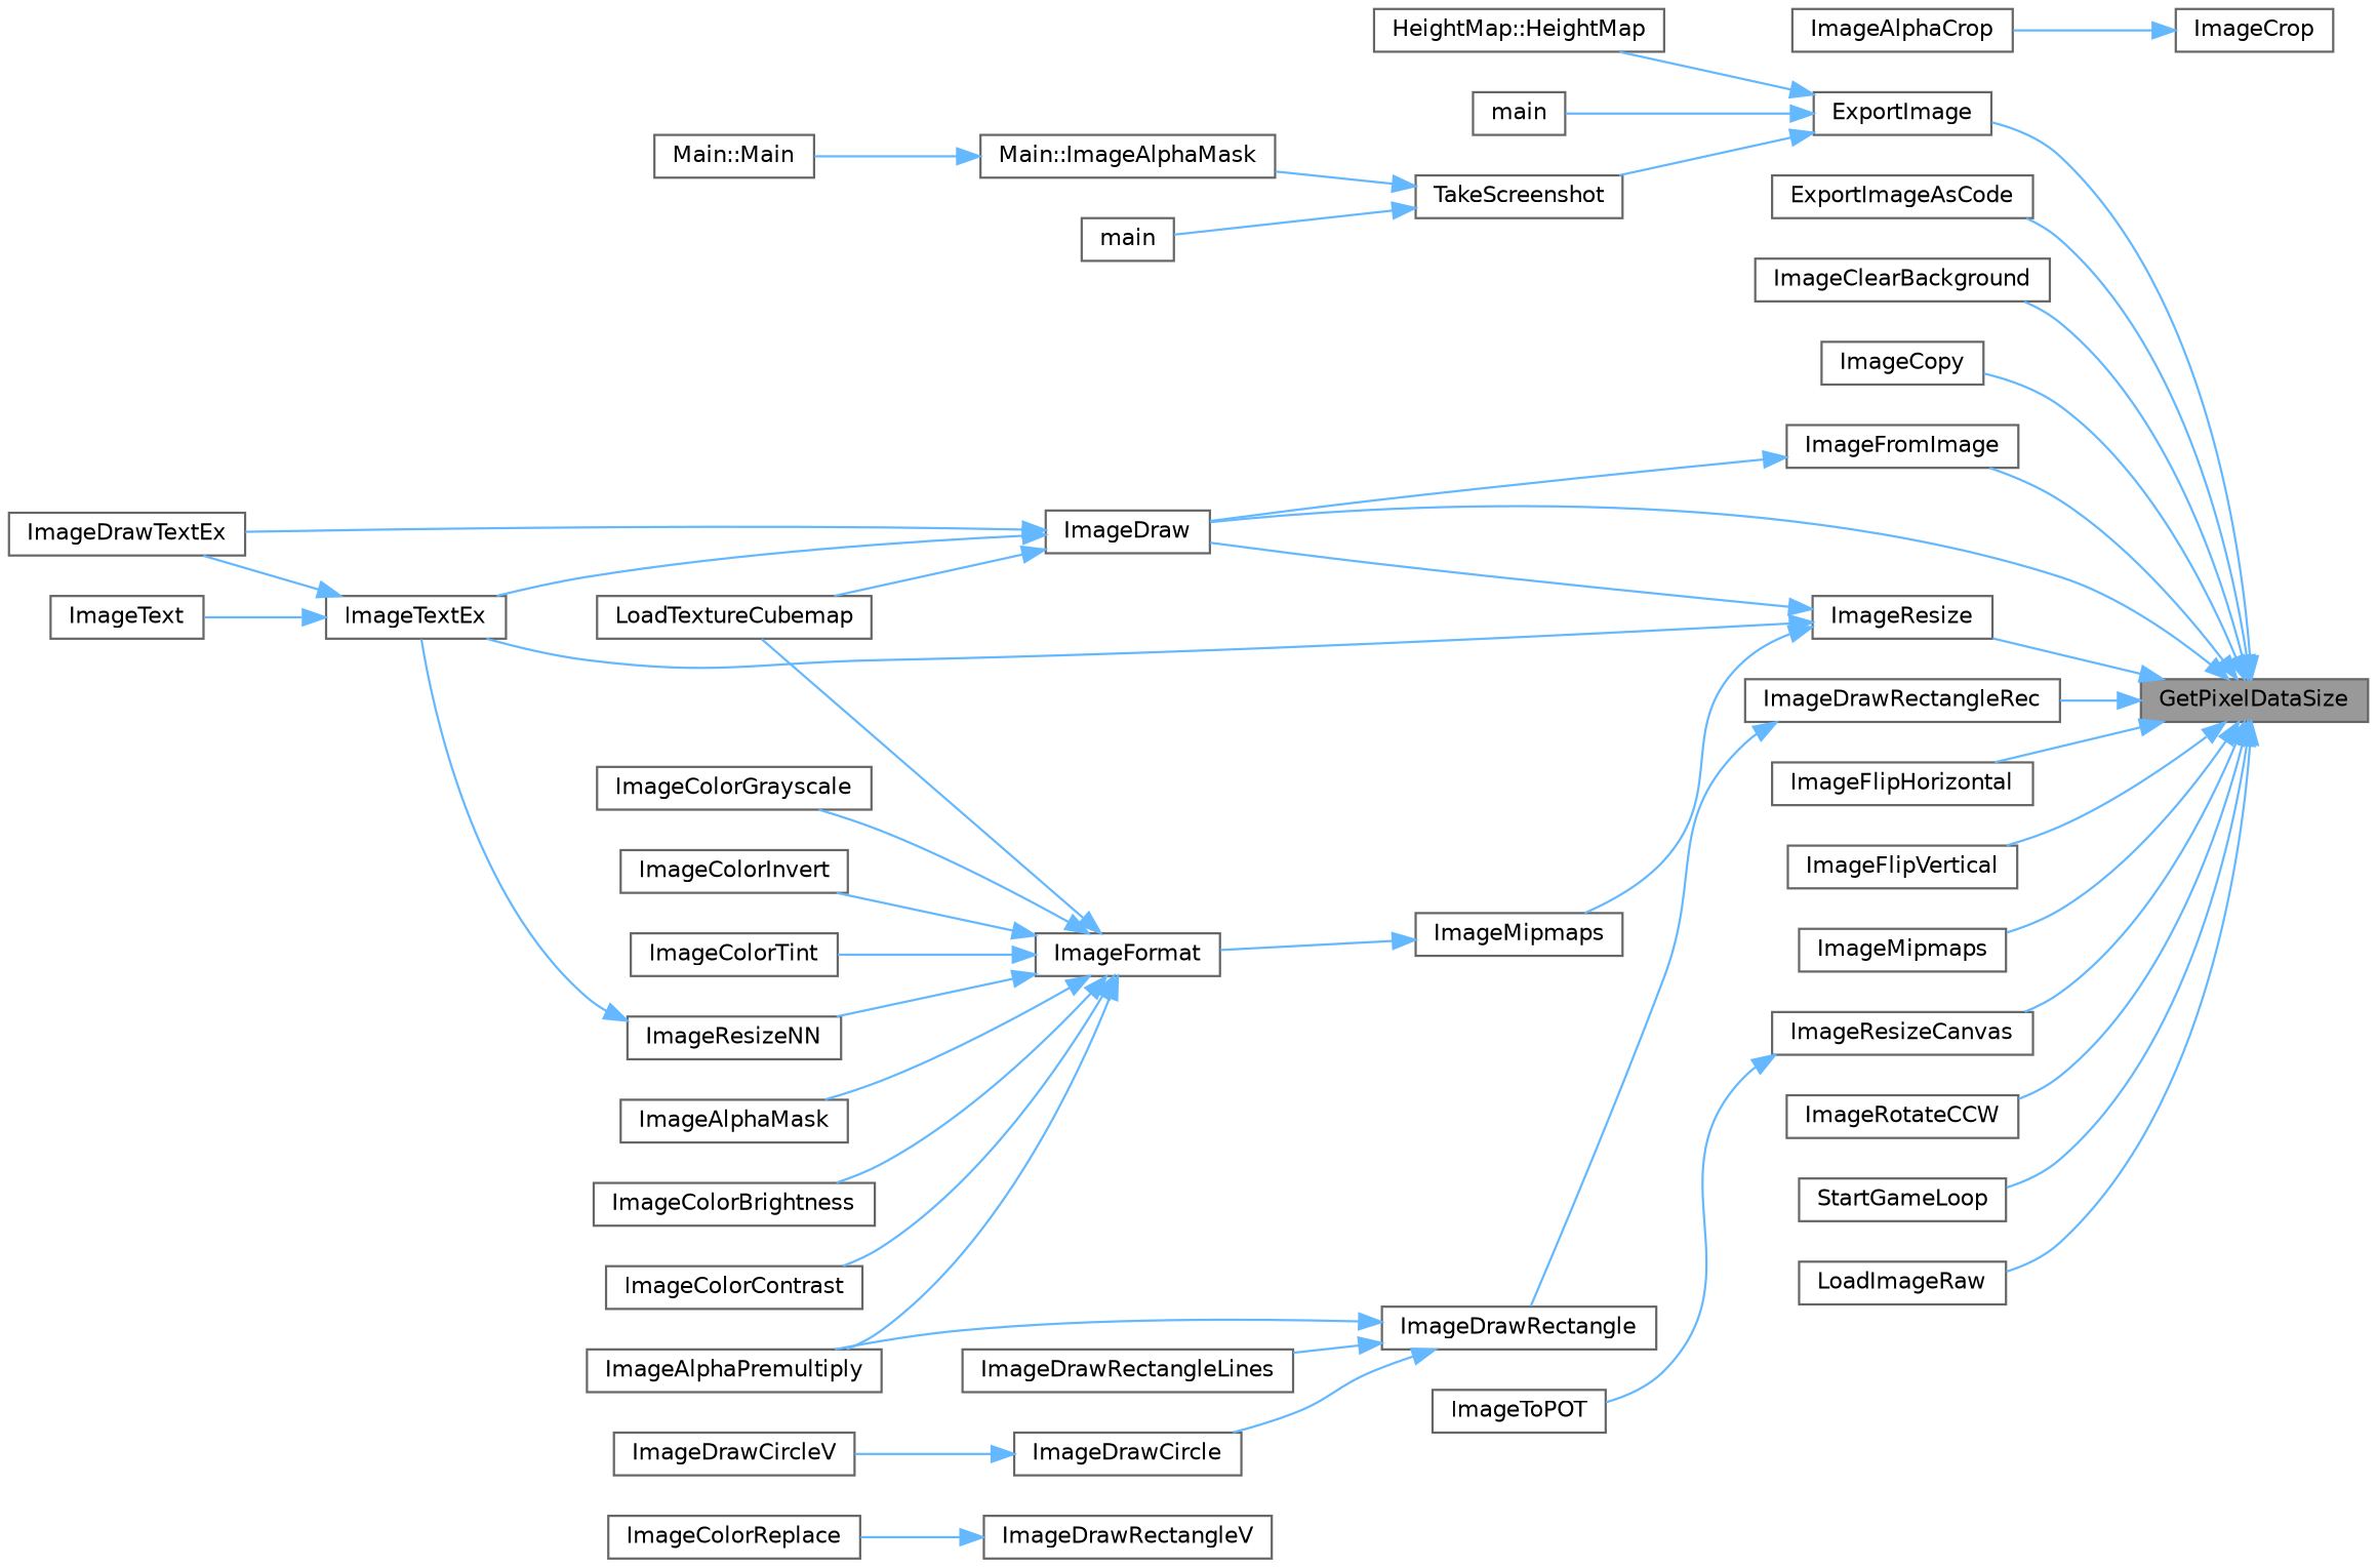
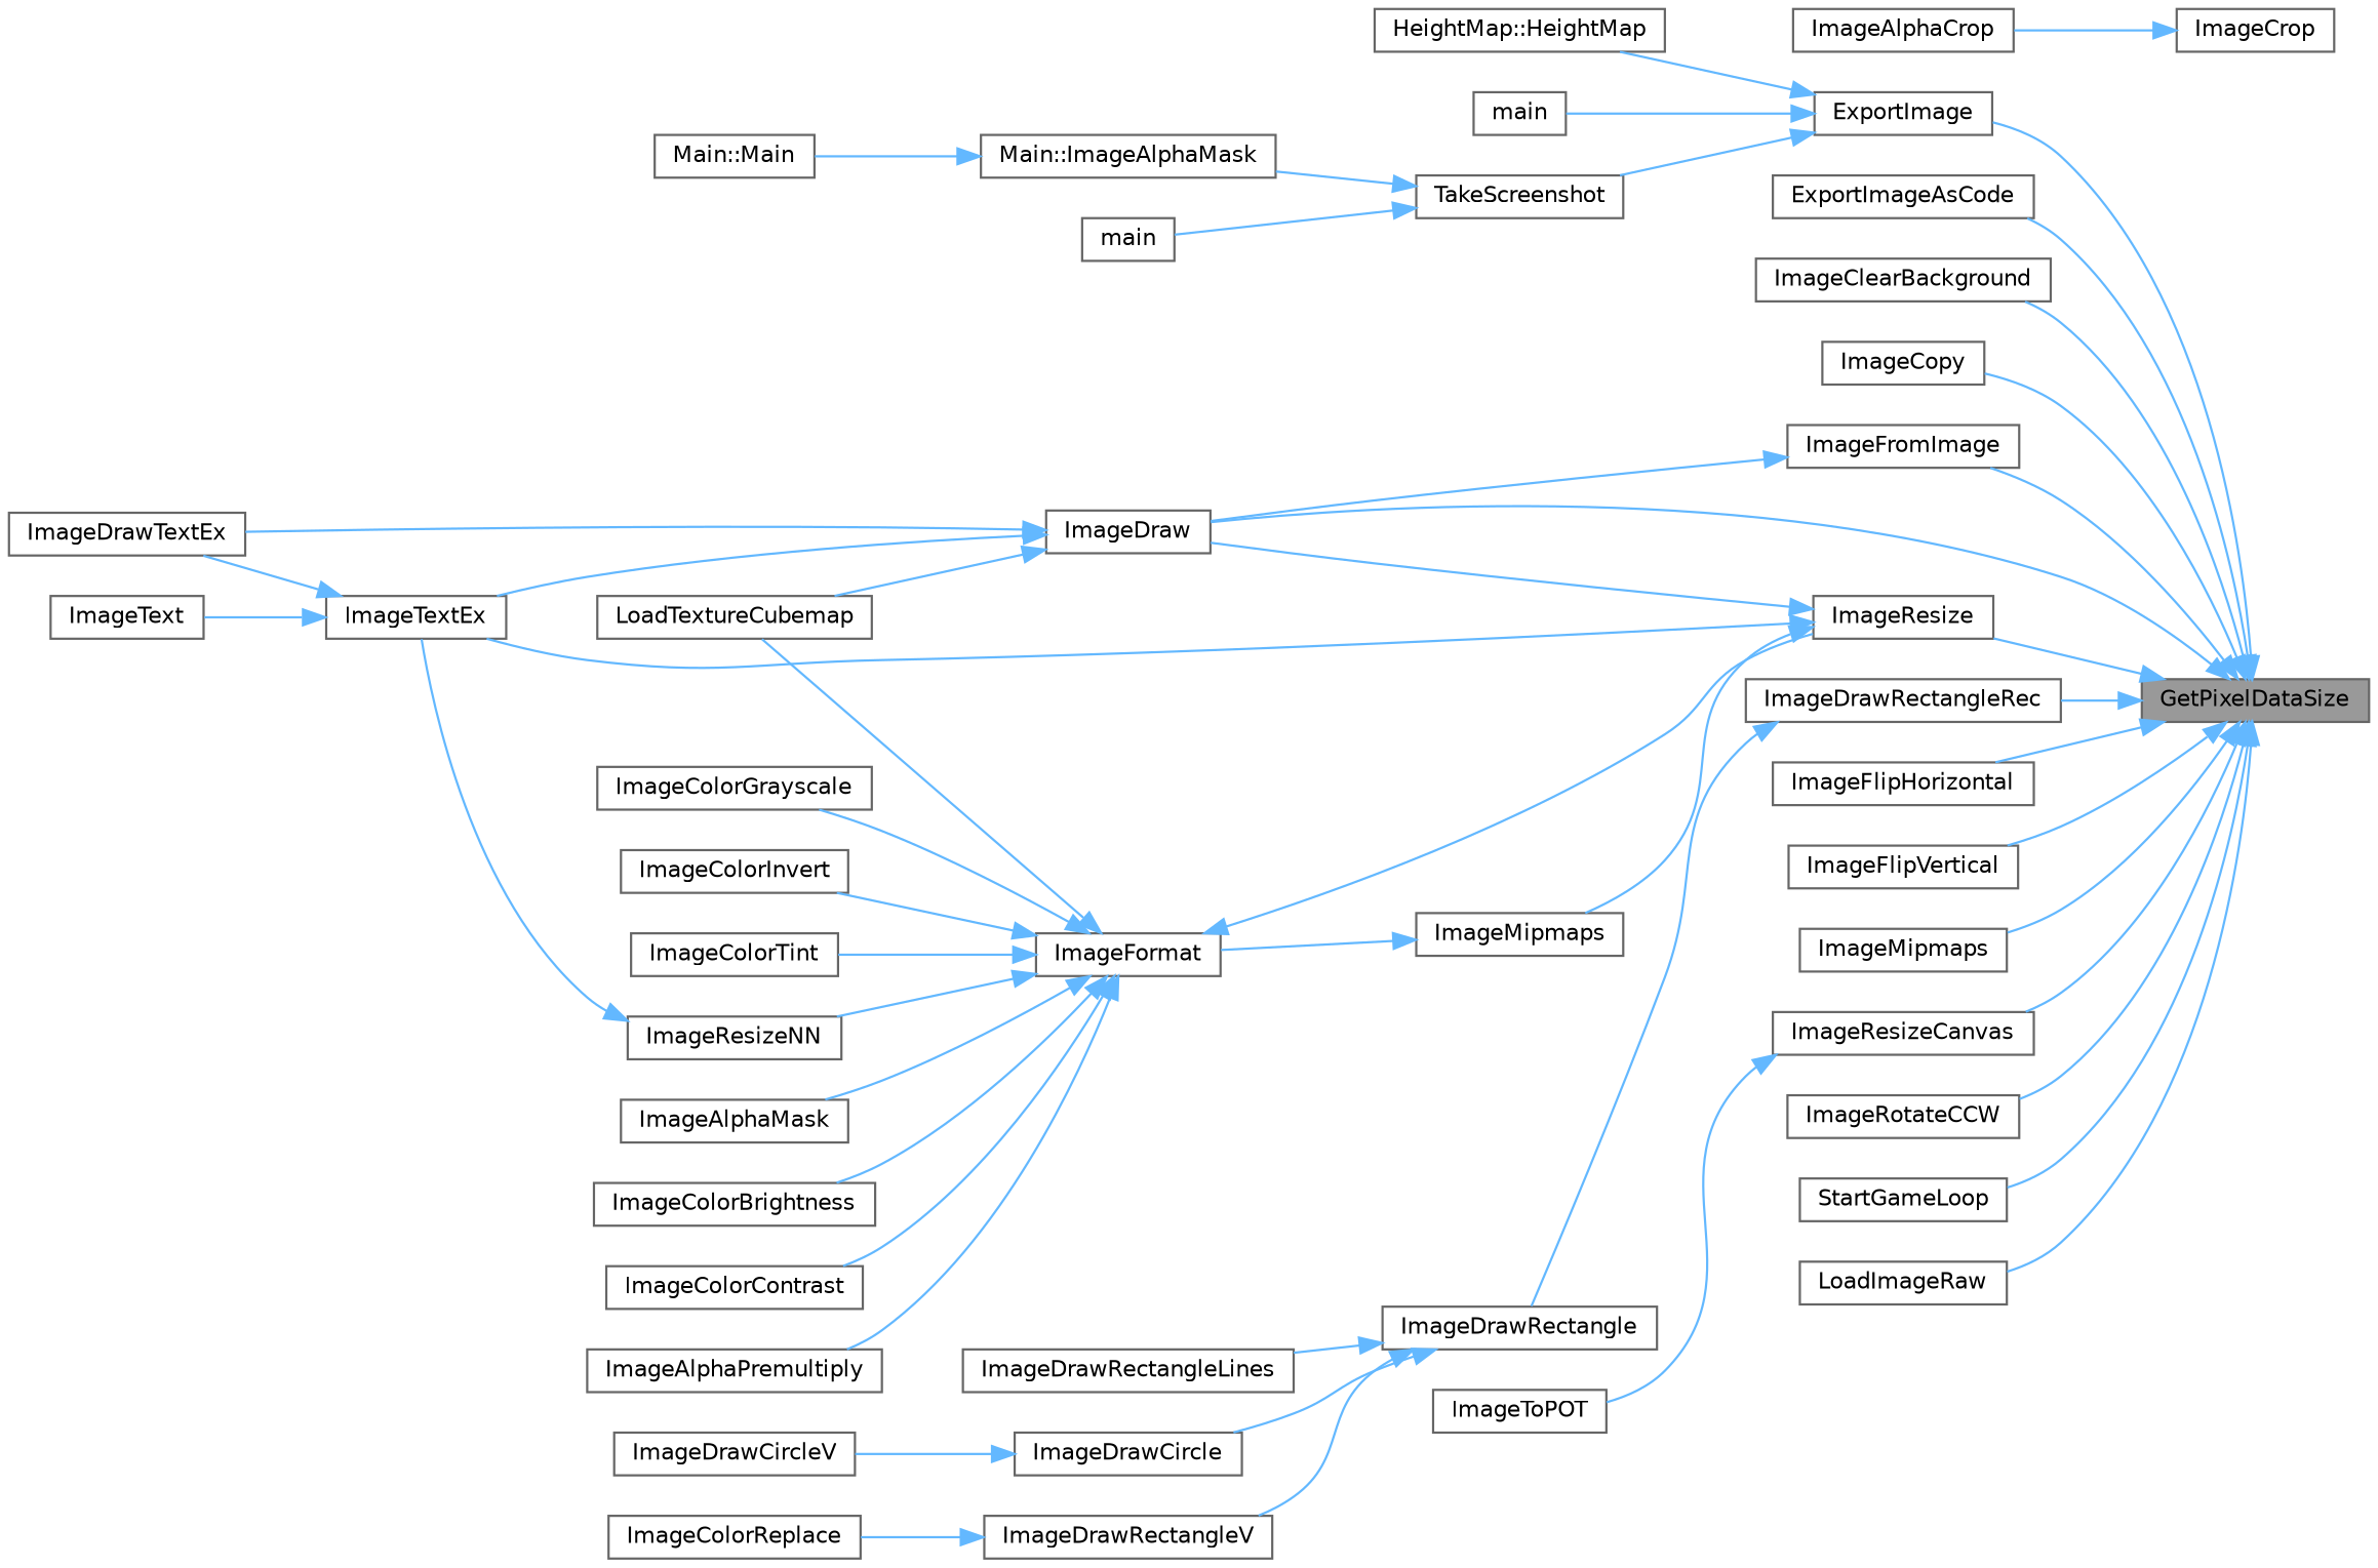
  digraph {
    rankdir=RL
    node [color=grey40 fillcolor=white fontname=Helvetica fontsize=10 shape=box style=filled]
    edge [color=steelblue1 dir=back fontname=Helvetica fontsize=10 labelfontname=Helvetica labelfontsize=10 style=solid]
    n1 [color=gray40 fillcolor=grey60 fontcolor=black height=0.2 label=GetPixelDataSize width=0.4]
    n2 [height=0.2 label=ExportImage width=0.4]
    n3 [height=0.2 label=ExportImageAsCode width=0.4]
    n4 [height=0.2 label=ImageClearBackground width=0.4]
    n5 [height=0.2 label=ImageCopy width=0.4]
    n6 [height=0.2 label=ImageDraw width=0.4]
    n7 [height=0.2 label=ImageDrawRectangleRec width=0.4]
    n8 [height=0.2 label=ImageFlipHorizontal width=0.4]
    n9 [height=0.2 label=ImageFlipVertical width=0.4]
    n10 [height=0.2 label=ImageFromImage width=0.4]
    n11 [height=0.2 label=ImageMipmaps width=0.4]
    n12 [height=0.2 label=ImageResize width=0.4]
    n13 [height=0.2 label=ImageResizeCanvas width=0.4]
    n14 [height=0.2 label=ImageRotateCCW width=0.4]
    n15 [height=0.2 label=StartGameLoop width=0.4]
    n16 [height=0.2 label=LoadImageRaw width=0.4]
    n17 [height=0.2 label="HeightMap::HeightMap" width=0.4]
    n18 [height=0.2 label=main width=0.4]
    n19 [height=0.2 label=TakeScreenshot width=0.4]
    n20 [height=0.2 label=ImageCrop width=0.4]
    n21 [height=0.2 label=ImageAlphaCrop width=0.4]
    n22 [height=0.2 label=ImageDrawTextEx width=0.4]
    n23 [height=0.2 label=ImageTextEx width=0.4]
    n24 [height=0.2 label=LoadTextureCubemap width=0.4]
    n25 [height=0.2 label=ImageDrawRectangle width=0.4]
    n26 [height=0.2 label=ImageMipmaps width=0.4]
    n27 [height=0.2 label=ImageToPOT width=0.4]
    n28 [height=0.2 label=main width=0.4]
    n29 [height=0.2 label="Main::ImageAlphaMask" width=0.4]
    n30 [height=0.2 label="Main::Main" width=0.4]
    n31 [height=0.2 label=ImageText width=0.4]
    n32 [height=0.2 label=ImageDrawCircle width=0.4]
    n33 [height=0.2 label=ImageDrawRectangleLines width=0.4]
    n34 [height=0.2 label=ImageDrawRectangleV width=0.4]
    n35 [height=0.2 label=ImageDrawCircleV width=0.4]
    n36 [height=0.2 label=ImageColorReplace width=0.4]
    n37 [height=0.2 label=ImageFormat width=0.4]
    n38 [height=0.2 label=ImageAlphaMask width=0.4]
    n39 [height=0.2 label=ImageAlphaPremultiply width=0.4]
    n40 [height=0.2 label=ImageColorBrightness width=0.4]
    n41 [height=0.2 label=ImageColorContrast width=0.4]
    n42 [height=0.2 label=ImageColorGrayscale width=0.4]
    n43 [height=0.2 label=ImageColorInvert width=0.4]
    n44 [height=0.2 label=ImageColorTint width=0.4]
    n45 [height=0.2 label=ImageResizeNN width=0.4]
    n1 -> n2
    n1 -> n3
    n1 -> n4
    n1 -> n5
    n1 -> n6
    n1 -> n7
    n1 -> n8
    n1 -> n9
    n1 -> n10
    n1 -> n11
    n1 -> n12
    n1 -> n13
    n1 -> n14
    n1 -> n15
    n1 -> n16
    n2 -> n17
    n2 -> n18
    n2 -> n19
    n6 -> n22
    n6 -> n23
    n6 -> n24
    n7 -> n25
    n10 -> n6
    n12 -> n6
    n12 -> n23
    n12 -> n26
    n13 -> n27
    n19 -> n28
    n19 -> n29
    n20 -> n21
    n23 -> n22
    n23 -> n31
    n25 -> n32
    n25 -> n33
-   n25 -> n39
+   n25 -> n34
    n26 -> n37
    n29 -> n30
    n32 -> n35
    n34 -> n36
+   n37 -> n12
    n37 -> n24
    n37 -> n38
    n37 -> n39
    n37 -> n40
    n37 -> n41
    n37 -> n42
    n37 -> n43
    n37 -> n44
    n37 -> n45
    n45 -> n23
  }
